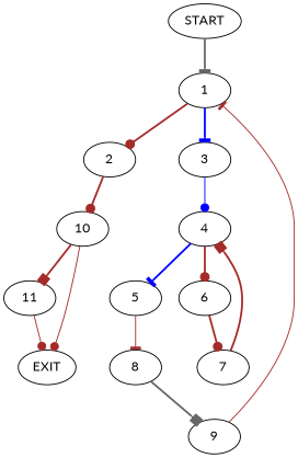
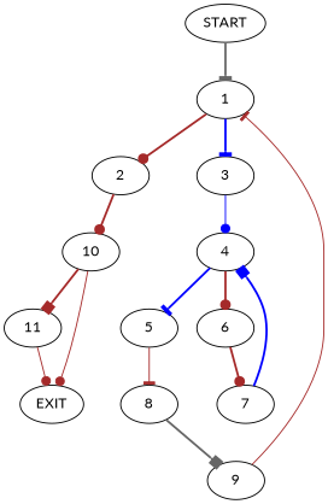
  digraph {
    fontname=Lato
    node [fontname=Lato]
    edge [arrowhead=dot color=brown fontname=Lato style=bold]
    n1 [label=START]
    1
    2
    3
    10
    4
    11
    n8 [label=EXIT]
    5
    6
    8
    7
    9
    n1 -> 1 [arrowhead=tee color=gray40]
    1 -> 2
    1 -> 3 [arrowhead=tee color=blue]
    2 -> 10
    3 -> 4 [color=blue style=solid]
    10 -> 11 [arrowhead=box]
    10 -> n8 [style=solid]
    4 -> 5 [arrowhead=tee color=blue]
    4 -> 6
    11 -> n8 [style=solid]
    5 -> 8 [arrowhead=tee style=solid]
    6 -> 7
    8 -> 9 [arrowhead=box color=gray40]
-   7 -> 4 [arrowhead=box]
+   7 -> 4 [arrowhead=box color=blue]
    9 -> 1 [arrowhead=tee style=solid]
  }
